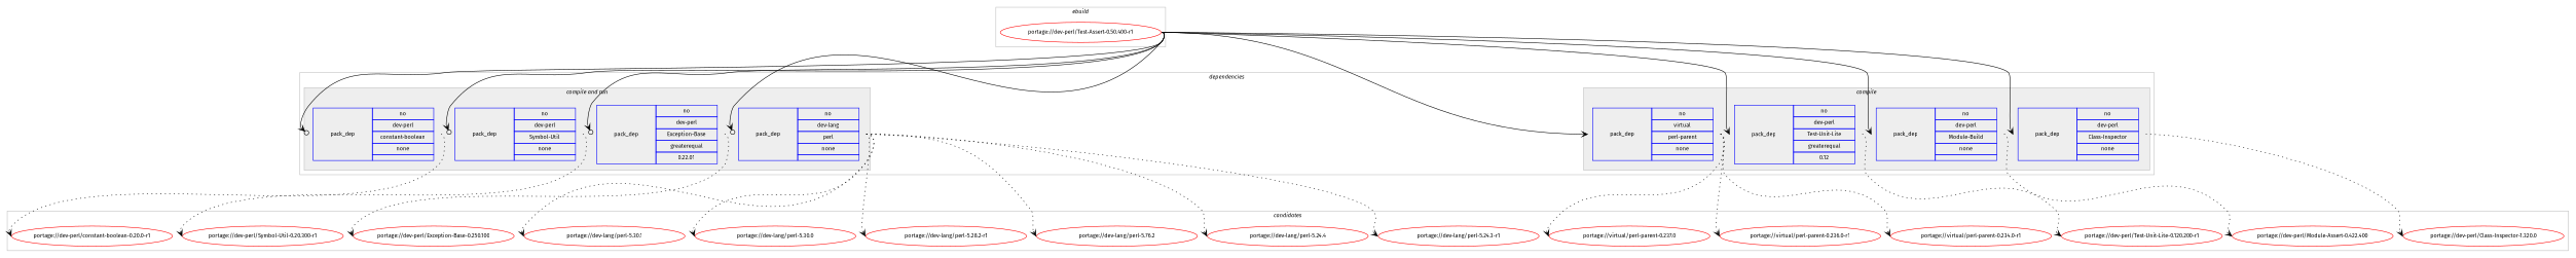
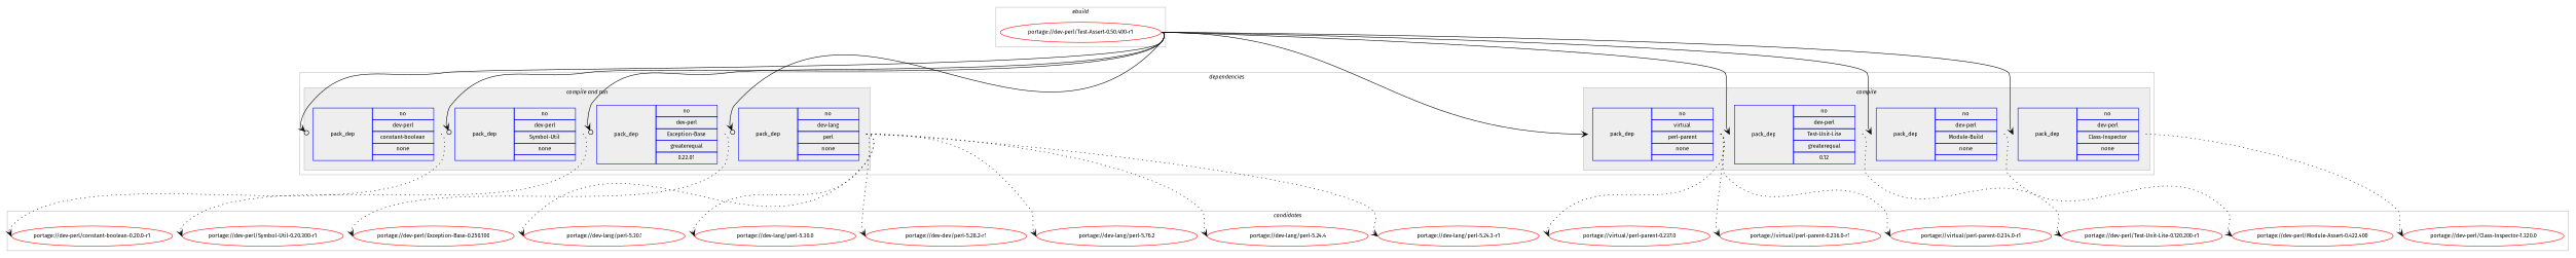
  digraph {
    compound=true
    concentrate=true
    fontname="Fira Sans"
    fontsize=10
    newrank=true
    rankdir=TB
    ranksep=1.5
    node [color=red fontname="Fira Sans" fontsize=10]
    edge [arrowhead=vee fontname="Fira Sans" headport=w style=dotted tailport=e weight=100]
    n1 [label="portage://dev-perl/Test-Assert-0.50.400-r1" width=4]
    n2 [color=blue label=<<TABLE BORDER="0" CELLBORDER="1" CELLSPACING="0" CELLPADDING="4" WIDTH="220"><TR><TD ROWSPAN="6" CELLPADDING="30">pack_dep</TD></TR><TR><TD WIDTH="110">no</TD></TR><TR><TD>dev-perl</TD></TR><TR><TD>Class-Inspector</TD></TR><TR><TD>none</TD></TR><TR><TD></TD></TR></TABLE>> shape=none]
    n3 [color=blue label=<<TABLE BORDER="0" CELLBORDER="1" CELLSPACING="0" CELLPADDING="4" WIDTH="220"><TR><TD ROWSPAN="6" CELLPADDING="30">pack_dep</TD></TR><TR><TD WIDTH="110">no</TD></TR><TR><TD>dev-perl</TD></TR><TR><TD>Module-Build</TD></TR><TR><TD>none</TD></TR><TR><TD></TD></TR></TABLE>> shape=none]
    n4 [color=blue label=<<TABLE BORDER="0" CELLBORDER="1" CELLSPACING="0" CELLPADDING="4" WIDTH="220"><TR><TD ROWSPAN="6" CELLPADDING="30">pack_dep</TD></TR><TR><TD WIDTH="110">no</TD></TR><TR><TD>dev-perl</TD></TR><TR><TD>Test-Unit-Lite</TD></TR><TR><TD>greaterequal</TD></TR><TR><TD>0.12</TD></TR></TABLE>> shape=none]
    n5 [color=blue label=<<TABLE BORDER="0" CELLBORDER="1" CELLSPACING="0" CELLPADDING="4" WIDTH="220"><TR><TD ROWSPAN="6" CELLPADDING="30">pack_dep</TD></TR><TR><TD WIDTH="110">no</TD></TR><TR><TD>virtual</TD></TR><TR><TD>perl-parent</TD></TR><TR><TD>none</TD></TR><TR><TD></TD></TR></TABLE>> shape=none]
    n6 [color=blue label=<<TABLE BORDER="0" CELLBORDER="1" CELLSPACING="0" CELLPADDING="4" WIDTH="220"><TR><TD ROWSPAN="6" CELLPADDING="30">pack_dep</TD></TR><TR><TD WIDTH="110">no</TD></TR><TR><TD>dev-lang</TD></TR><TR><TD>perl</TD></TR><TR><TD>none</TD></TR><TR><TD></TD></TR></TABLE>> shape=none]
    n7 [color=blue label=<<TABLE BORDER="0" CELLBORDER="1" CELLSPACING="0" CELLPADDING="4" WIDTH="220"><TR><TD ROWSPAN="6" CELLPADDING="30">pack_dep</TD></TR><TR><TD WIDTH="110">no</TD></TR><TR><TD>dev-perl</TD></TR><TR><TD>Exception-Base</TD></TR><TR><TD>greaterequal</TD></TR><TR><TD>0.22.01</TD></TR></TABLE>> shape=none]
    n8 [color=blue label=<<TABLE BORDER="0" CELLBORDER="1" CELLSPACING="0" CELLPADDING="4" WIDTH="220"><TR><TD ROWSPAN="6" CELLPADDING="30">pack_dep</TD></TR><TR><TD WIDTH="110">no</TD></TR><TR><TD>dev-perl</TD></TR><TR><TD>Symbol-Util</TD></TR><TR><TD>none</TD></TR><TR><TD></TD></TR></TABLE>> shape=none]
    n9 [color=blue label=<<TABLE BORDER="0" CELLBORDER="1" CELLSPACING="0" CELLPADDING="4" WIDTH="220"><TR><TD ROWSPAN="6" CELLPADDING="30">pack_dep</TD></TR><TR><TD WIDTH="110">no</TD></TR><TR><TD>dev-perl</TD></TR><TR><TD>constant-boolean</TD></TR><TR><TD>none</TD></TR><TR><TD></TD></TR></TABLE>> shape=none]
    n10 [label="portage://dev-perl/Class-Inspector-1.320.0" width=4]
    n11 [label="portage://dev-perl/Module-Assert-0.422.400" width=4]
    n12 [label="portage://dev-perl/Test-Unit-Lite-0.120.200-r1" width=4]
    n13 [label="portage://virtual/perl-parent-0.234.0-r1" width=4]
    n14 [label="portage://virtual/perl-parent-0.236.0-r1" width=4]
    n15 [label="portage://virtual/perl-parent-0.237.0" width=4]
    n16 [label="portage://dev-lang/perl-5.24.3-r1" width=4]
    n17 [label="portage://dev-lang/perl-5.24.4" width=4]
    n18 [label="portage://dev-lang/perl-5.76.2" width=4]
-   n19 [label="portage://dev-lang/perl-5.28.2-r1" width=4]
+   n19 [label="portage://dev-dev/perl-5.28.2-r1" width=4]
    n20 [label="portage://dev-lang/perl-5.30.0" width=4]
    n21 [label="portage://dev-lang/perl-5.30.1" width=4]
    n22 [label="portage://dev-perl/Exception-Base-0.250.100" width=4]
    n23 [label="portage://dev-perl/Symbol-Util-0.20.300-r1" width=4]
    n24 [label="portage://dev-perl/constant-boolean-0.20.0-r1" width=4]
    subgraph cluster_1 {
      color=gray
      label=<<i>ebuild</i>>
      rank=same
      n1
    }
    subgraph cluster_2 {
      color=gray
      label=<<i>dependencies</i>>
      subgraph cluster_3 {
        color=gray
        fillcolor="#eeeeee"
        label=<<i>compile</i>>
        style=filled
        subgraph sub_4 {
          color=gray
          fillcolor="#eeeeee"
          label=<<i>compile</i>>
          style=filled
          n2
        }
        subgraph sub_5 {
          color=gray
          fillcolor="#eeeeee"
          label=<<i>compile</i>>
          style=filled
          n3
        }
        subgraph sub_6 {
          color=gray
          fillcolor="#eeeeee"
          label=<<i>compile</i>>
          style=filled
          n4
        }
        subgraph sub_7 {
          color=gray
          fillcolor="#eeeeee"
          label=<<i>compile</i>>
          style=filled
          n5
        }
      }
      subgraph cluster_8 {
        color=gray
        fillcolor="#eeeeee"
        label=<<i>compile and run</i>>
        style=filled
        subgraph sub_9 {
          color=gray
          fillcolor="#eeeeee"
          label=<<i>compile and run</i>>
          style=filled
          n6
        }
        subgraph sub_10 {
          color=gray
          fillcolor="#eeeeee"
          label=<<i>compile and run</i>>
          style=filled
          n7
        }
        subgraph sub_11 {
          color=gray
          fillcolor="#eeeeee"
          label=<<i>compile and run</i>>
          style=filled
          n8
        }
        subgraph sub_12 {
          color=gray
          fillcolor="#eeeeee"
          label=<<i>compile and run</i>>
          style=filled
          n9
        }
      }
      subgraph cluster_13 {
        color=gray
        fillcolor="#eeeeee"
        label=<<i>run</i>>
        style=filled
      }
    }
    subgraph cluster_14 {
      color=gray
      label=<<i>candidates</i>>
      rank=same
      subgraph sub_15 {
        color=black
        label=<<i>candidates</i>>
        nodesep=1
        rank=same
        n10
      }
      subgraph sub_16 {
        color=black
        label=<<i>candidates</i>>
        nodesep=1
        rank=same
        n11
      }
      subgraph sub_17 {
        color=black
        label=<<i>candidates</i>>
        nodesep=1
        rank=same
        n12
      }
      subgraph sub_18 {
        color=black
        label=<<i>candidates</i>>
        nodesep=1
        rank=same
        n13
        n14
        n15
      }
      subgraph sub_19 {
        color=black
        label=<<i>candidates</i>>
        nodesep=1
        rank=same
        n16
        n17
        n18
        n19
        n20
        n21
      }
      subgraph sub_20 {
        color=black
        label=<<i>candidates</i>>
        nodesep=1
        rank=same
        n22
      }
      subgraph sub_21 {
        color=black
        label=<<i>candidates</i>>
        nodesep=1
        rank=same
        n23
      }
      subgraph sub_22 {
        color=black
        label=<<i>candidates</i>>
        nodesep=1
        rank=same
        n24
      }
    }
    n1 -> n2 [style=solid weight=20]
    n1 -> n3 [style=solid weight=20]
    n1 -> n4 [style=solid weight=20]
    n1 -> n5 [style=solid weight=20]
    n1 -> n6 [arrowhead=odotvee style=solid weight=20]
    n1 -> n7 [arrowhead=odotvee style=solid weight=20]
    n1 -> n8 [arrowhead=odotvee style=solid weight=20]
    n1 -> n9 [arrowhead=odotvee style=solid weight=20]
    n2 -> n10
    n3 -> n11
    n4 -> n12
    n5 -> n13
    n5 -> n14
    n5 -> n15
    n6 -> n16
    n6 -> n17
    n6 -> n18
    n6 -> n19
    n6 -> n20
    n6 -> n21
    n7 -> n22
    n8 -> n23
    n9 -> n24
  }
